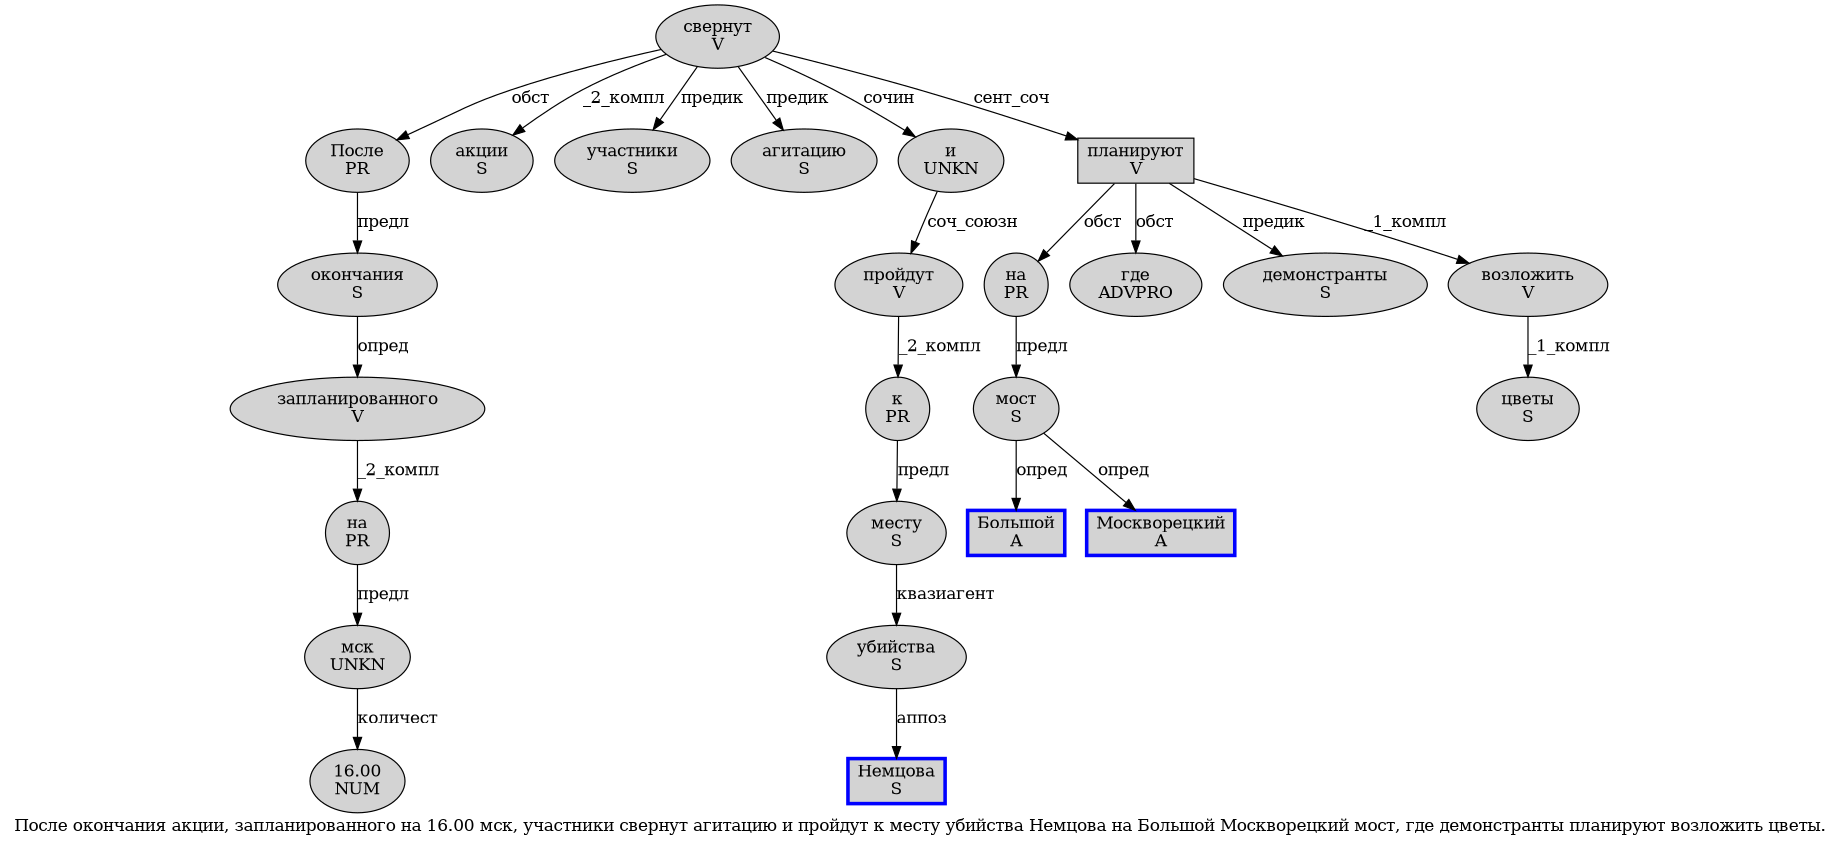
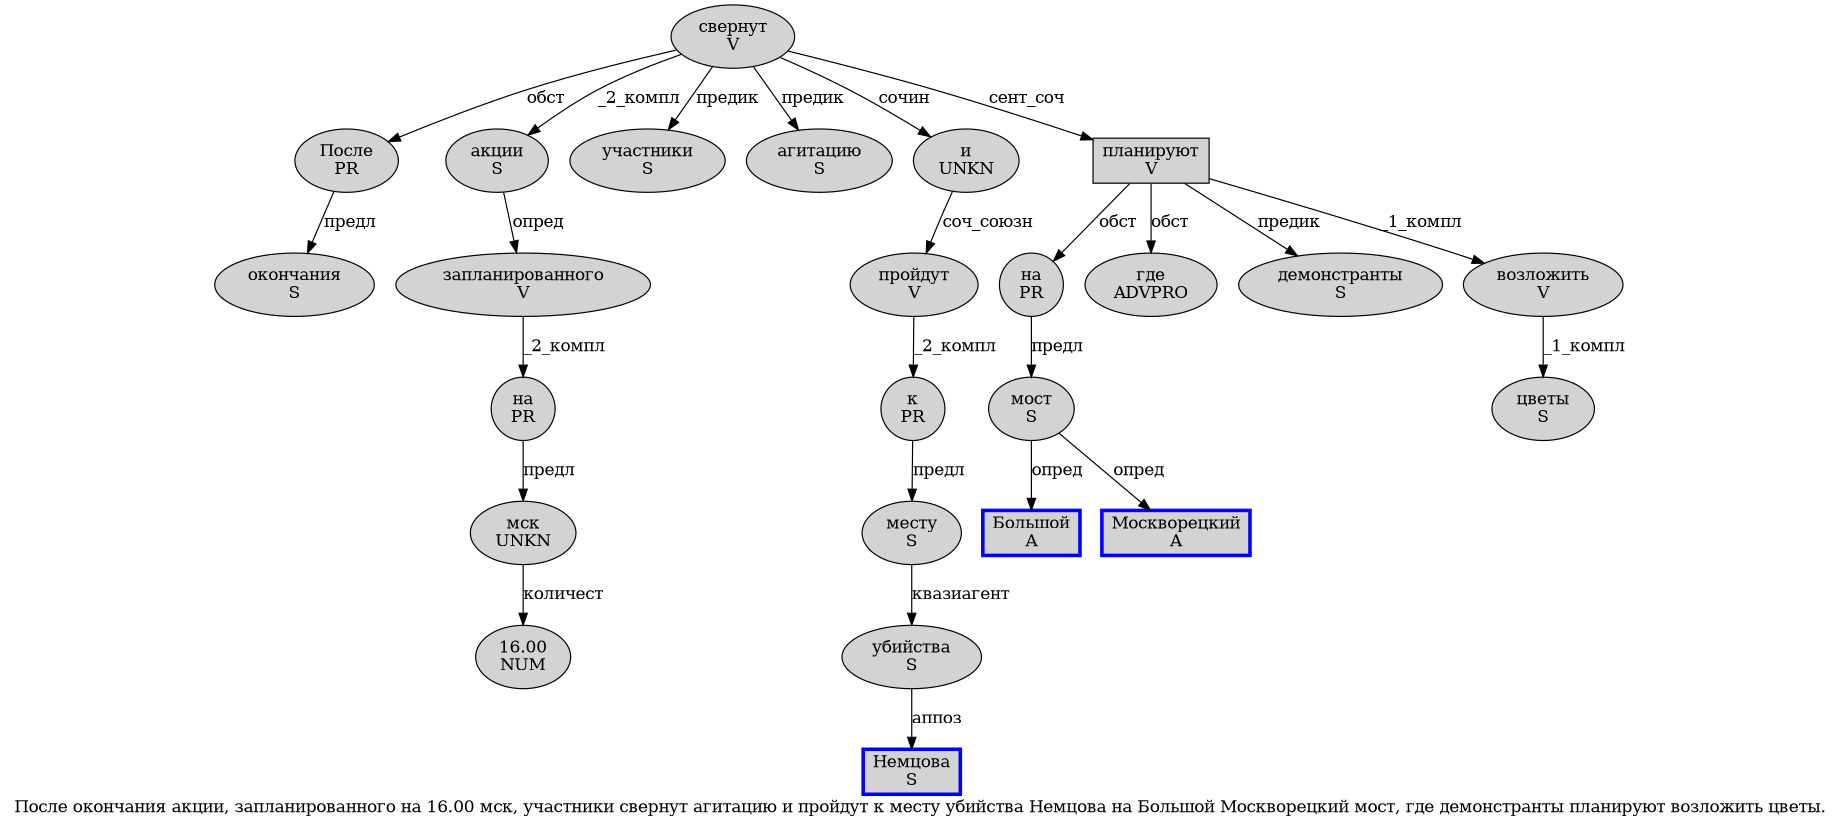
  digraph {
    label="После окончания акции, запланированного на 16.00 мск, участники свернут агитацию и пройдут к месту убийства Немцова на Большой Москворецкий мост, где демонстранты планируют возложить цветы."
    node [fillcolor=lightgray penwidth=1 shape=ellipse style=filled]
    n1 [label="После\nPR"]
    n2 [label="окончания\nS"]
    n3 [label="акции\nS"]
    n4 [label="запланированного\nV"]
    n5 [label="на\nPR"]
    n6 [label="мск\nUNKN"]
    n7 [label="16.00\nNUM"]
    n8 [label="участники\nS"]
    n9 [label="свернут\nV"]
    n10 [label="агитацию\nS"]
    n11 [label="и\nUNKN"]
    n12 [label="планируют\nV" shape=box]
    n13 [label="пройдут\nV"]
    n14 [label="на\nPR"]
    n15 [label="где\nADVPRO"]
    n16 [label="демонстранты\nS"]
    n17 [label="возложить\nV"]
    n18 [label="к\nPR"]
    n19 [label="месту\nS"]
    n20 [label="убийства\nS"]
    n21 [color=blue label="Немцова\nS" penwidth=3 shape=box]
    n22 [label="мост\nS"]
    n23 [color=blue label="Большой\nA" penwidth=3 shape=box]
    n24 [color=blue label="Москворецкий\nA" penwidth=3 shape=box]
    n25 [label="цветы\nS"]
    n1 -> n2 [label="предл"]
-   n2 -> n4 [label="опред"]
+   n3 -> n4 [label="опред"]
    n4 -> n5 [label="_2_компл"]
    n5 -> n6 [label="предл"]
    n6 -> n7 [label="количест"]
    n9 -> n1 [label="обст"]
    n9 -> n3 [label="_2_компл"]
    n9 -> n8 [label="предик"]
    n9 -> n10 [label="предик"]
    n9 -> n11 [label="сочин"]
    n9 -> n12 [label="сент_соч"]
    n11 -> n13 [label="соч_союзн"]
    n12 -> n14 [label="обст"]
    n12 -> n15 [label="обст"]
    n12 -> n16 [label="предик"]
    n12 -> n17 [label="_1_компл"]
    n13 -> n18 [label="_2_компл"]
    n14 -> n22 [label="предл"]
    n17 -> n25 [label="_1_компл"]
    n18 -> n19 [label="предл"]
    n19 -> n20 [label="квазиагент"]
    n20 -> n21 [label="аппоз"]
    n22 -> n23 [label="опред"]
    n22 -> n24 [label="опред"]
  }
